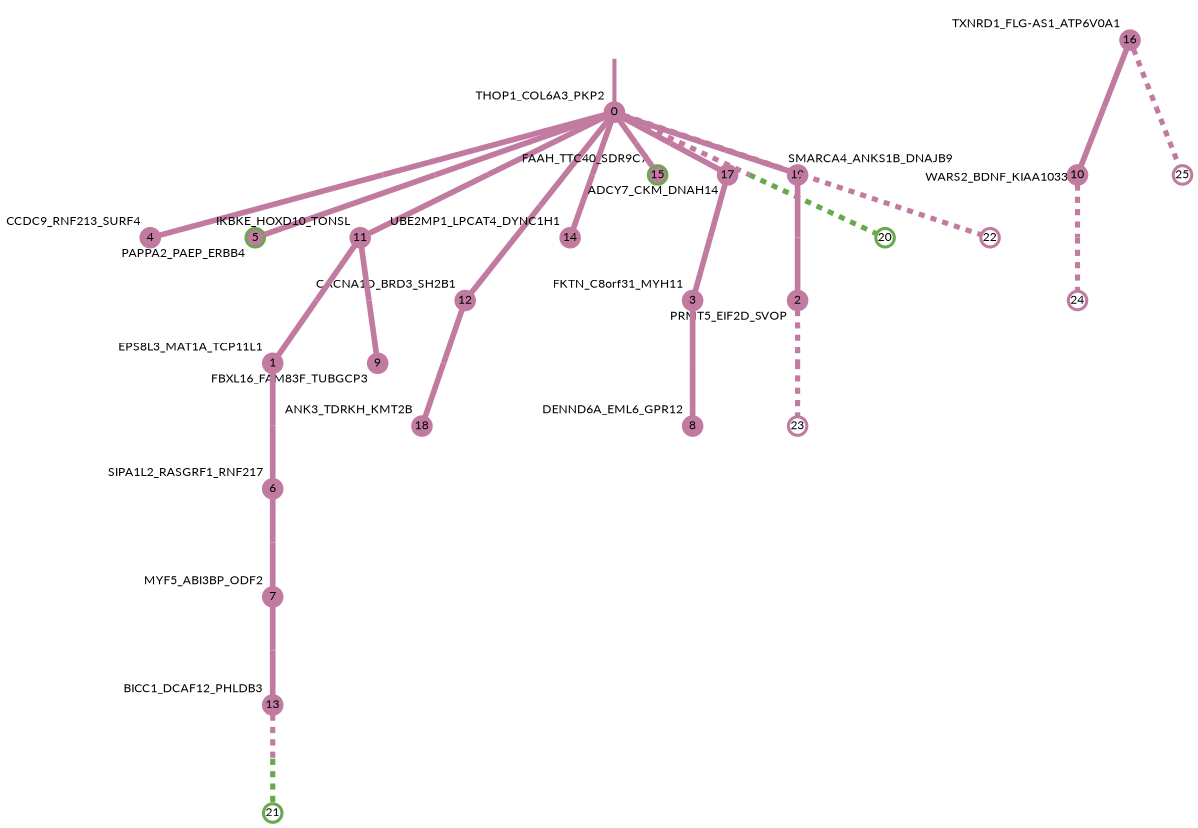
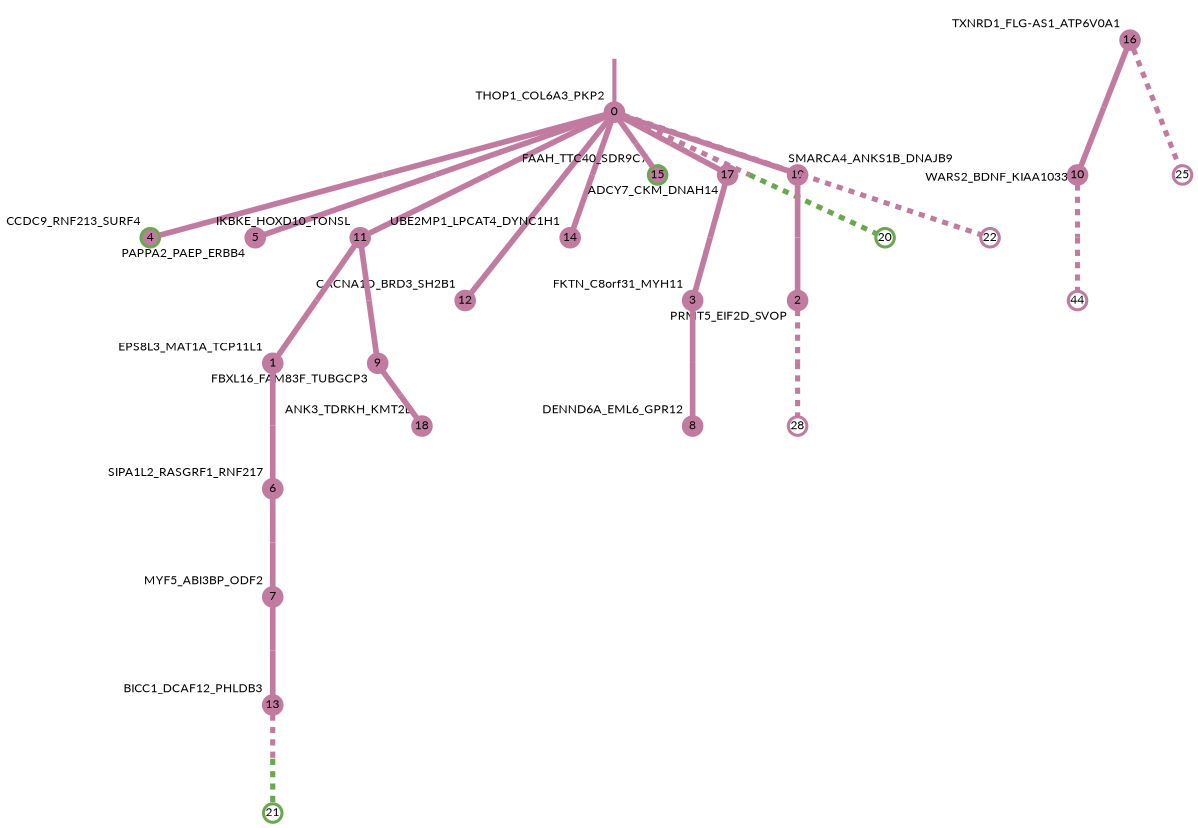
  strict digraph {
    forcelabels=true
    nodesep=0.7
    rankdir=TB
    ranksep=0.6
    splines=false
    node [color="#c27ba0ff" fillcolor="#c27ba0ff" fixedsize=true fontname=Lato fontsize="12pt" penwidth=3 shape=circle style=filled]
    edge [arrowsize=0 color="#c27ba0ff;0.5:#c27ba0ff" minlen=2.0 penwidth=5.5 style=solid]
    0 [height=0.25 xlabel=THOP1_COL6A3_PKP2]
-   4 [height=0.25 xlabel=CCDC9_RNF213_SURF4]
-   5 [color="#6aa84fff" height=0.25 xlabel=PAPPA2_PAEP_ERBB4]
+   4 [color="#6aa84fff" height=0.25 xlabel=CCDC9_RNF213_SURF4]
+   5 [height=0.25 xlabel=PAPPA2_PAEP_ERBB4]
    11 [height=0.25 xlabel=IKBKE_HOXD10_TONSL]
    12 [height=0.25 xlabel=CACNA1D_BRD3_SH2B1]
    14 [height=0.25 xlabel=UBE2MP1_LPCAT4_DYNC1H1]
    15 [color="#6aa84fff" height=0.25 xlabel=FAAH_TTC40_SDR9C7]
    17 [height=0.25 xlabel=ADCY7_CKM_DNAH14]
    19 [height=0.25 xlabel=SMARCA4_ANKS1B_DNAJB9]
    20 [color="#6aa84fff" fillcolor="#6aa84fff" height=0.25 style=solid]
    22 [height=0.25 style=solid]
    1 [height=0.25 xlabel=EPS8L3_MAT1A_TCP11L1]
    9 [height=0.25 xlabel=FBXL16_FAM83F_TUBGCP3]
    3 [height=0.25 xlabel=FKTN_C8orf31_MYH11]
    2 [height=0.25 xlabel=PRMT5_EIF2D_SVOP]
    6 [height=0.25 xlabel=SIPA1L2_RASGRF1_RNF217]
    18 [height=0.25 xlabel=ANK3_TDRKH_KMT2B]
    8 [height=0.25 xlabel=DENND6A_EML6_GPR12]
-   23 [height=0.25 style=solid]
+   23 [height=0.25 style=solid label=28]
    7 [height=0.25 xlabel=MYF5_ABI3BP_ODF2]
    16 [height=0.25 xlabel="TXNRD1_FLG-AS1_ATP6V0A1"]
    10 [height=0.25 xlabel=WARS2_BDNF_KIAA1033]
    25 [height=0.25 style=solid]
    13 [height=0.25 xlabel=BICC1_DCAF12_PHLDB3]
-   24 [height=0.25 style=solid]
+   24 [height=0.25 style=solid label=44]
    21 [color="#6aa84fff" fillcolor="#6aa84fff" height=0.25 style=solid]
    normal [style=invis xlabel=THOP1_COL6A3_PKP2 color="" fillcolor="" fixedsize="" fontname="" fontsize="" shape=""]
    0 -> 4
    0 -> 5
    0 -> 11
    0 -> 12
    0 -> 14
    0 -> 15 [minlen=1.5]
    0 -> 17 [minlen=1.25]
    0 -> 19 [minlen=1.0]
    0 -> 20 [color="#c27ba0ff;0.5:#6aa84fff" penwidth=5 style=dashed]
    0 -> 22 [penwidth=5 style=dashed]
    11 -> 1
    11 -> 9
    17 -> 3
    19 -> 2
    1 -> 6
-   12 -> 18 [minlen=1.1249998807907104]
+   9 -> 18 [minlen=1.1249998807907104]
    3 -> 8
    2 -> 23 [penwidth=5 style=dashed]
    6 -> 7
    7 -> 13
    16 -> 10
    16 -> 25 [penwidth=5 style=dashed]
    10 -> 24 [penwidth=5 style=dashed]
    13 -> 21 [color="#c27ba0ff;0.5:#6aa84fff" penwidth=5 style=dashed]
    normal -> 0 [color="#c27ba0ff" penwidth=4 minlen=""]
  }
